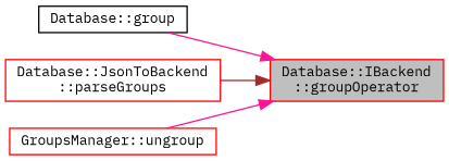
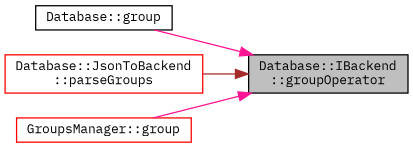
  digraph {
    fontname="IBM Plex Mono"
    rankdir=RL
    node [color=black fillcolor=white fontname="IBM Plex Mono" fontsize=10 shape=record style=filled]
    edge [color=deeppink dir=back fontname="IBM Plex Mono" fontsize=10 labelfontname=Helvetica labelfontsize=10 style=solid]
-   n1 [color=red fillcolor=grey75 fontcolor=black height=0.2 label="Database::IBackend\l::groupOperator" width=0.4]
+   n1 [fillcolor=grey75 fontcolor=black height=0.2 label="Database::IBackend\l::groupOperator" width=0.4]
    n2 [height=0.2 label="Database::group" width=0.4]
    n3 [color=red height=0.2 label="Database::JsonToBackend\l::parseGroups" width=0.4]
-   n4 [color=red height=0.2 label="GroupsManager::ungroup" width=0.4]
+   n4 [color=red height=0.2 label="GroupsManager::group" width=0.4]
    n1 -> n2
    n1 -> n3 [color=brown]
    n1 -> n4
  }
